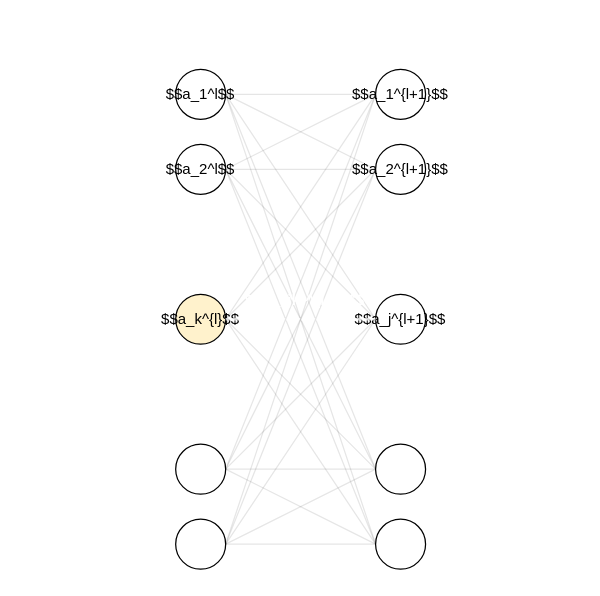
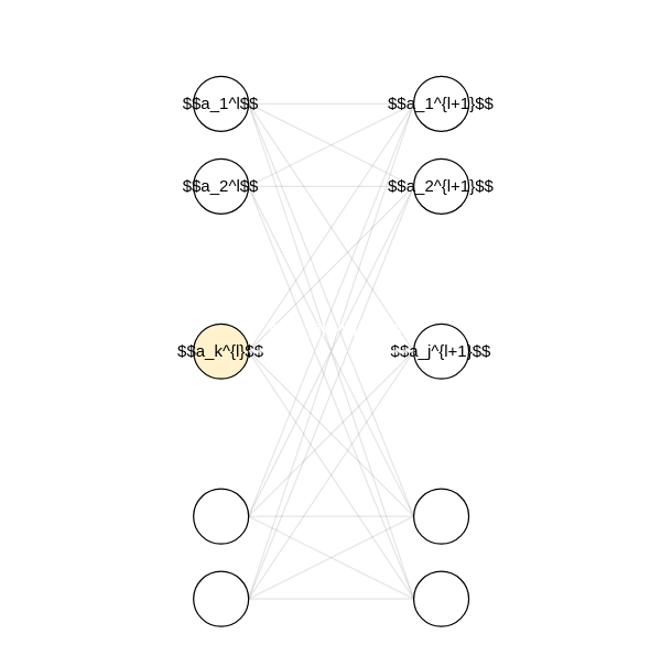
  <mxCell id="0" />
  <mxCell id="1" parent="0" />
  <mxCell id="2" value="$$\vdots$$" style="text;html=1;resizable=0;autosize=1;align=center;verticalAlign=middle;points=[];fillColor=none;strokeColor=none;rounded=0;fontColor=#FFFFFF;fontSize=25;fontStyle=1" parent="1" vertex="1"><mxGeometry x="85" y="290" width="150" height="45" as="geometry" /></mxCell>
  <mxCell id="3" value="$$\vdots$$" style="text;html=1;resizable=0;autosize=1;align=center;verticalAlign=middle;points=[];fillColor=none;strokeColor=none;rounded=0;fontColor=#FFFFFF;fontSize=25;fontStyle=1" parent="1" vertex="1"><mxGeometry x="245" y="290" width="150" height="45" as="geometry" /></mxCell>
  <mxCell id="4" value="$$\vdots$$" style="text;html=1;resizable=0;autosize=1;align=center;verticalAlign=middle;points=[];fillColor=none;strokeColor=none;rounded=0;fontColor=#FFFFFF;fontSize=25;fontStyle=1" parent="1" vertex="1"><mxGeometry x="245" y="170" width="150" height="45" as="geometry" /></mxCell>
  <mxCell id="5" value="$$\vdots$$" style="text;html=1;resizable=0;autosize=1;align=center;verticalAlign=middle;points=[];fillColor=none;strokeColor=none;rounded=0;fontColor=#FFFFFF;fontSize=25;fontStyle=1" parent="1" vertex="1"><mxGeometry x="85" y="170" width="150" height="45" as="geometry" /></mxCell>
  <mxCell id="6" value="$$\dots$$" style="text;html=1;resizable=0;autosize=1;align=center;verticalAlign=middle;points=[];fillColor=none;strokeColor=none;rounded=0;fontColor=#FFFFFF;fontSize=25;fontStyle=1" parent="1" vertex="1"><mxGeometry x="35" y="45" width="135" height="45" as="geometry" /></mxCell>
  <mxCell id="7" value="$$\dots$$" style="text;html=1;resizable=0;autosize=1;align=center;verticalAlign=middle;points=[];fillColor=none;strokeColor=none;rounded=0;fontColor=#FFFFFF;fontSize=25;fontStyle=1" parent="1" vertex="1"><mxGeometry x="35" y="105" width="135" height="45" as="geometry" /></mxCell>
  <mxCell id="8" value="$$\dots$$" style="text;html=1;resizable=0;autosize=1;align=center;verticalAlign=middle;points=[];fillColor=none;strokeColor=none;rounded=0;fontColor=#FFFFFF;fontSize=25;fontStyle=1" parent="1" vertex="1"><mxGeometry x="35" y="225" width="135" height="45" as="geometry" /></mxCell>
  <mxCell id="9" value="$$\dots$$" style="text;html=1;resizable=0;autosize=1;align=center;verticalAlign=middle;points=[];fillColor=none;strokeColor=none;rounded=0;fontColor=#FFFFFF;fontSize=25;fontStyle=1" parent="1" vertex="1"><mxGeometry x="35" y="345" width="135" height="45" as="geometry" /></mxCell>
  <mxCell id="10" value="$$\dots$$" style="text;html=1;resizable=0;autosize=1;align=center;verticalAlign=middle;points=[];fillColor=none;strokeColor=none;rounded=0;fontColor=#FFFFFF;fontSize=25;fontStyle=1" parent="1" vertex="1"><mxGeometry x="35" y="405" width="135" height="45" as="geometry" /></mxCell>
  <mxCell id="11" value="$$\dots$$" style="text;html=1;resizable=0;autosize=1;align=center;verticalAlign=middle;points=[];fillColor=none;strokeColor=none;rounded=0;fontColor=#FFFFFF;fontSize=25;fontStyle=1" parent="1" vertex="1"><mxGeometry x="305" y="45" width="135" height="45" as="geometry" /></mxCell>
  <mxCell id="12" value="$$\dots$$" style="text;html=1;resizable=0;autosize=1;align=center;verticalAlign=middle;points=[];fillColor=none;strokeColor=none;rounded=0;fontColor=#FFFFFF;fontSize=25;fontStyle=1" parent="1" vertex="1"><mxGeometry x="305" y="105" width="135" height="45" as="geometry" /></mxCell>
  <mxCell id="13" value="$$\dots$$" style="text;html=1;resizable=0;autosize=1;align=center;verticalAlign=middle;points=[];fillColor=none;strokeColor=none;rounded=0;fontColor=#FFFFFF;fontSize=25;fontStyle=1" parent="1" vertex="1"><mxGeometry x="305" y="225" width="135" height="45" as="geometry" /></mxCell>
  <mxCell id="14" value="$$\dots$$" style="text;html=1;resizable=0;autosize=1;align=center;verticalAlign=middle;points=[];fillColor=none;strokeColor=none;rounded=0;fontColor=#FFFFFF;fontSize=25;fontStyle=1" parent="1" vertex="1"><mxGeometry x="305" y="345" width="135" height="45" as="geometry" /></mxCell>
  <mxCell id="15" value="$$\dots$$" style="text;html=1;resizable=0;autosize=1;align=center;verticalAlign=middle;points=[];fillColor=none;strokeColor=none;rounded=0;fontColor=#FFFFFF;fontSize=25;fontStyle=1" parent="1" vertex="1"><mxGeometry x="305" y="405" width="135" height="45" as="geometry" /></mxCell>
  <mxCell id="16" value="$$k^{th} \text{ neuron}$$" style="text;html=1;resizable=0;autosize=1;align=center;verticalAlign=middle;points=[];fillColor=none;strokeColor=none;rounded=0;fontSize=13;fontColor=#FFFFFF;fontStyle=1" parent="1" vertex="1"><mxGeometry x="20" y="215" width="175" height="30" as="geometry" /></mxCell>
  <mxCell id="17" value="$$j^{th} \text{ neuron}$$" style="text;html=1;resizable=0;autosize=1;align=center;verticalAlign=middle;points=[];fillColor=none;strokeColor=none;rounded=0;fontSize=13;fontColor=#FFFFFF;fontStyle=1" parent="1" vertex="1"><mxGeometry x="288" y="215" width="170" height="30" as="geometry" /></mxCell>
  <mxCell id="18" value="$$b_k^l$$" style="text;html=1;resizable=0;autosize=1;align=center;verticalAlign=middle;points=[];fillColor=none;strokeColor=none;rounded=0;fontSize=11;fontColor=#FFFFFF;fontStyle=1" parent="1" vertex="1"><mxGeometry x="45" y="295" width="75" height="30" as="geometry" /></mxCell>
  <mxCell id="19" value="$$b_j^{l+9}$$" style="text;html=1;resizable=0;autosize=1;align=center;verticalAlign=middle;points=[];fillColor=none;strokeColor=none;rounded=0;fontSize=11;fontColor=#FFFFFF;fontStyle=1" parent="1" vertex="1"><mxGeometry x="358" y="295" width="90" height="30" as="geometry" /></mxCell>
  <mxCell id="20" value="$$\text{layer }l$$" style="text;html=1;resizable=0;autosize=1;align=center;verticalAlign=middle;points=[];fillColor=none;strokeColor=none;rounded=0;fontSize=12;fontColor=#FFFFFF;" parent="1" vertex="1"><mxGeometry x="105" y="20" width="110" height="30" as="geometry" /></mxCell>
  <mxCell id="21" value="$$\text{layer }l+1$$" style="text;html=1;resizable=0;autosize=1;align=center;verticalAlign=middle;points=[];fillColor=none;strokeColor=none;rounded=0;fontSize=12;fontColor=#FFFFFF;" parent="1" vertex="1"><mxGeometry x="265" y="20" width="125" height="30" as="geometry" /></mxCell>
  <mxCell id="22" value="$$a_1^l$$" style="ellipse;whiteSpace=wrap;html=1;aspect=fixed;fontColor=#000000;fontStyle=0;strokeColor=#000000;" parent="1" vertex="1"><mxGeometry x="140" y="55" width="40" height="40" as="geometry" /></mxCell>
  <mxCell id="23" value="$$a_2^l$$" style="ellipse;whiteSpace=wrap;html=1;aspect=fixed;fontColor=#000000;fontStyle=0;strokeColor=#000000;" parent="1" vertex="1"><mxGeometry x="140" y="115" width="40" height="40" as="geometry" /></mxCell>
  <mxCell id="24" value="$$a_k^{l}$$" style="ellipse;whiteSpace=wrap;html=1;aspect=fixed;fontColor=#000000;fontStyle=0;strokeColor=#000000;fillColor=#fff2cc;" parent="1" vertex="1"><mxGeometry x="140" y="235" width="40" height="40" as="geometry" /></mxCell>
  <mxCell id="25" value="" style="ellipse;whiteSpace=wrap;html=1;aspect=fixed;" parent="1" vertex="1"><mxGeometry x="140" y="355" width="40" height="40" as="geometry" /></mxCell>
  <mxCell id="26" value="" style="ellipse;whiteSpace=wrap;html=1;aspect=fixed;" parent="1" vertex="1"><mxGeometry x="140" y="415" width="40" height="40" as="geometry" /></mxCell>
  <mxCell id="27" value="$$a_1^{l+1}$$" style="ellipse;whiteSpace=wrap;html=1;aspect=fixed;fontColor=#000000;fontStyle=0;strokeColor=#000000;" parent="1" vertex="1"><mxGeometry x="300" y="55" width="40" height="40" as="geometry" /></mxCell>
  <mxCell id="28" value="$$a_2^{l+1}$$" style="ellipse;whiteSpace=wrap;html=1;aspect=fixed;fontColor=#000000;fontStyle=0;strokeColor=#000000;" parent="1" vertex="1"><mxGeometry x="300" y="115" width="40" height="40" as="geometry" /></mxCell>
  <mxCell id="29" value="$$a_j^{l+1}$$" style="ellipse;whiteSpace=wrap;html=1;aspect=fixed;fontColor=#000000;fontStyle=0;strokeColor=#000000;" parent="1" vertex="1"><mxGeometry x="300" y="235" width="40" height="40" as="geometry" /></mxCell>
  <mxCell id="30" value="" style="ellipse;whiteSpace=wrap;html=1;aspect=fixed;" parent="1" vertex="1"><mxGeometry x="300" y="355" width="40" height="40" as="geometry" /></mxCell>
  <mxCell id="31" value="" style="ellipse;whiteSpace=wrap;html=1;aspect=fixed;" parent="1" vertex="1"><mxGeometry x="300" y="415" width="40" height="40" as="geometry" /></mxCell>
  <mxCell id="32" value="" style="endArrow=none;html=1;rounded=0;exitX=1;exitY=0.5;exitDx=0;exitDy=0;entryX=0;entryY=0.5;entryDx=0;entryDy=0;strokeWidth=1;opacity=10;" parent="1" source="22" target="27" edge="1"><mxGeometry width="50" height="50" relative="1" as="geometry"><mxPoint x="285" y="335" as="sourcePoint" /><mxPoint x="335" y="285" as="targetPoint" /></mxGeometry></mxCell>
  <mxCell id="33" value="" style="endArrow=none;html=1;rounded=0;exitX=1;exitY=0.5;exitDx=0;exitDy=0;entryX=0;entryY=0.5;entryDx=0;entryDy=0;strokeWidth=1;opacity=10;" parent="1" source="22" target="28" edge="1"><mxGeometry width="50" height="50" relative="1" as="geometry"><mxPoint x="185" y="80" as="sourcePoint" /><mxPoint x="305" y="80" as="targetPoint" /></mxGeometry></mxCell>
  <mxCell id="34" value="" style="endArrow=none;html=1;rounded=0;exitX=1;exitY=0.5;exitDx=0;exitDy=0;entryX=0;entryY=0.5;entryDx=0;entryDy=0;strokeWidth=1;opacity=10;" parent="1" source="22" target="29" edge="1"><mxGeometry width="50" height="50" relative="1" as="geometry"><mxPoint x="190" y="85" as="sourcePoint" /><mxPoint x="310" y="85" as="targetPoint" /></mxGeometry></mxCell>
  <mxCell id="35" value="" style="endArrow=none;html=1;rounded=0;exitX=1;exitY=0.5;exitDx=0;exitDy=0;entryX=0;entryY=0.5;entryDx=0;entryDy=0;strokeWidth=1;opacity=10;" parent="1" source="22" target="30" edge="1"><mxGeometry width="50" height="50" relative="1" as="geometry"><mxPoint x="195" y="90" as="sourcePoint" /><mxPoint x="315" y="90" as="targetPoint" /></mxGeometry></mxCell>
  <mxCell id="36" value="" style="endArrow=none;html=1;rounded=0;exitX=1;exitY=0.5;exitDx=0;exitDy=0;entryX=0;entryY=0.5;entryDx=0;entryDy=0;strokeWidth=1;opacity=10;" parent="1" source="22" target="31" edge="1"><mxGeometry width="50" height="50" relative="1" as="geometry"><mxPoint x="200" y="95" as="sourcePoint" /><mxPoint x="320" y="95" as="targetPoint" /></mxGeometry></mxCell>
  <mxCell id="37" value="" style="endArrow=none;html=1;rounded=0;exitX=1;exitY=0.5;exitDx=0;exitDy=0;entryX=0;entryY=0.5;entryDx=0;entryDy=0;strokeWidth=1;opacity=10;" parent="1" source="23" target="27" edge="1"><mxGeometry width="50" height="50" relative="1" as="geometry"><mxPoint x="285" y="335" as="sourcePoint" /><mxPoint x="335" y="285" as="targetPoint" /></mxGeometry></mxCell>
  <mxCell id="38" value="" style="endArrow=none;html=1;rounded=0;exitX=1;exitY=0.5;exitDx=0;exitDy=0;entryX=0;entryY=0.5;entryDx=0;entryDy=0;strokeWidth=1;opacity=10;" parent="1" source="23" target="28" edge="1"><mxGeometry width="50" height="50" relative="1" as="geometry"><mxPoint x="210" y="105" as="sourcePoint" /><mxPoint x="295" y="140" as="targetPoint" /></mxGeometry></mxCell>
- <mxCell id="39" value="" style="endArrow=none;html=1;rounded=0;exitX=1;exitY=0.5;exitDx=0;exitDy=0;entryX=0;entryY=0.5;entryDx=0;entryDy=0;strokeWidth=1;opacity=10;" parent="1" source="23" target="29" edge="1"><mxGeometry width="50" height="50" relative="1" as="geometry"><mxPoint x="215" y="110" as="sourcePoint" /><mxPoint x="335" y="110" as="targetPoint" /></mxGeometry></mxCell>
  <mxCell id="40" value="" style="endArrow=none;html=1;rounded=0;exitX=1;exitY=0.5;exitDx=0;exitDy=0;entryX=0;entryY=0.5;entryDx=0;entryDy=0;strokeWidth=1;opacity=10;" parent="1" source="23" target="30" edge="1"><mxGeometry width="50" height="50" relative="1" as="geometry"><mxPoint x="220" y="115" as="sourcePoint" /><mxPoint x="340" y="115" as="targetPoint" /></mxGeometry></mxCell>
  <mxCell id="41" value="" style="endArrow=none;html=1;rounded=0;exitX=1;exitY=0.5;exitDx=0;exitDy=0;entryX=0;entryY=0.5;entryDx=0;entryDy=0;strokeWidth=1;opacity=10;" parent="1" source="23" target="31" edge="1"><mxGeometry width="50" height="50" relative="1" as="geometry"><mxPoint x="225" y="120" as="sourcePoint" /><mxPoint x="345" y="120" as="targetPoint" /></mxGeometry></mxCell>
  <mxCell id="42" value="" style="endArrow=none;html=1;rounded=0;exitX=1;exitY=0.5;exitDx=0;exitDy=0;entryX=0;entryY=0.5;entryDx=0;entryDy=0;strokeWidth=1;opacity=10;" parent="1" source="24" target="27" edge="1"><mxGeometry width="50" height="50" relative="1" as="geometry"><mxPoint x="230" y="125" as="sourcePoint" /><mxPoint x="350" y="125" as="targetPoint" /></mxGeometry></mxCell>
  <mxCell id="43" value="" style="endArrow=none;html=1;rounded=0;exitX=1;exitY=0.5;exitDx=0;exitDy=0;entryX=0;entryY=0.5;entryDx=0;entryDy=0;strokeWidth=1;opacity=10;" parent="1" source="24" target="28" edge="1"><mxGeometry width="50" height="50" relative="1" as="geometry"><mxPoint x="235" y="130" as="sourcePoint" /><mxPoint x="355" y="130" as="targetPoint" /></mxGeometry></mxCell>
  <mxCell id="44" value="" style="endArrow=none;html=1;rounded=0;exitX=1;exitY=0.5;exitDx=0;exitDy=0;entryX=0;entryY=0.5;entryDx=0;entryDy=0;strokeWidth=2;opacity=80;strokeColor=#FFFFFF;" parent="1" source="24" target="29" edge="1"><mxGeometry width="50" height="50" relative="1" as="geometry"><mxPoint x="240" y="135" as="sourcePoint" /><mxPoint x="360" y="135" as="targetPoint" /></mxGeometry></mxCell>
  <mxCell id="45" value="" style="endArrow=none;html=1;rounded=0;exitX=1;exitY=0.5;exitDx=0;exitDy=0;entryX=0;entryY=0.5;entryDx=0;entryDy=0;strokeWidth=1;opacity=10;" parent="1" source="24" target="30" edge="1"><mxGeometry width="50" height="50" relative="1" as="geometry"><mxPoint x="245" y="140" as="sourcePoint" /><mxPoint x="365" y="140" as="targetPoint" /></mxGeometry></mxCell>
  <mxCell id="46" value="" style="endArrow=none;html=1;rounded=0;exitX=1;exitY=0.5;exitDx=0;exitDy=0;entryX=0;entryY=0.5;entryDx=0;entryDy=0;strokeWidth=1;opacity=10;" parent="1" source="24" target="31" edge="1"><mxGeometry width="50" height="50" relative="1" as="geometry"><mxPoint x="250" y="145" as="sourcePoint" /><mxPoint x="370" y="145" as="targetPoint" /></mxGeometry></mxCell>
  <mxCell id="47" value="" style="endArrow=none;html=1;rounded=0;exitX=1;exitY=0.5;exitDx=0;exitDy=0;entryX=0;entryY=0.5;entryDx=0;entryDy=0;strokeWidth=1;opacity=10;" parent="1" source="25" target="27" edge="1"><mxGeometry width="50" height="50" relative="1" as="geometry"><mxPoint x="255" y="150" as="sourcePoint" /><mxPoint x="375" y="150" as="targetPoint" /></mxGeometry></mxCell>
  <mxCell id="48" value="" style="endArrow=none;html=1;rounded=0;exitX=1;exitY=0.5;exitDx=0;exitDy=0;entryX=0;entryY=0.5;entryDx=0;entryDy=0;strokeWidth=1;opacity=10;" parent="1" source="25" target="28" edge="1"><mxGeometry width="50" height="50" relative="1" as="geometry"><mxPoint x="260" y="155" as="sourcePoint" /><mxPoint x="380" y="155" as="targetPoint" /></mxGeometry></mxCell>
  <mxCell id="49" value="" style="endArrow=none;html=1;rounded=0;exitX=1;exitY=0.5;exitDx=0;exitDy=0;entryX=0;entryY=0.5;entryDx=0;entryDy=0;strokeWidth=1;opacity=10;" parent="1" source="25" target="29" edge="1"><mxGeometry width="50" height="50" relative="1" as="geometry"><mxPoint x="265" y="160" as="sourcePoint" /><mxPoint x="385" y="160" as="targetPoint" /></mxGeometry></mxCell>
  <mxCell id="50" value="" style="endArrow=none;html=1;rounded=0;exitX=1;exitY=0.5;exitDx=0;exitDy=0;entryX=0;entryY=0.5;entryDx=0;entryDy=0;strokeWidth=1;opacity=10;" parent="1" source="25" target="30" edge="1"><mxGeometry width="50" height="50" relative="1" as="geometry"><mxPoint x="270" y="165" as="sourcePoint" /><mxPoint x="390" y="165" as="targetPoint" /></mxGeometry></mxCell>
  <mxCell id="51" value="" style="endArrow=none;html=1;rounded=0;exitX=1;exitY=0.5;exitDx=0;exitDy=0;entryX=0;entryY=0.5;entryDx=0;entryDy=0;strokeWidth=1;opacity=10;" parent="1" source="25" target="31" edge="1"><mxGeometry width="50" height="50" relative="1" as="geometry"><mxPoint x="275" y="170" as="sourcePoint" /><mxPoint x="395" y="170" as="targetPoint" /></mxGeometry></mxCell>
  <mxCell id="52" value="" style="endArrow=none;html=1;rounded=0;exitX=1;exitY=0.5;exitDx=0;exitDy=0;entryX=0;entryY=0.5;entryDx=0;entryDy=0;strokeWidth=1;opacity=10;" parent="1" source="26" target="31" edge="1"><mxGeometry width="50" height="50" relative="1" as="geometry"><mxPoint x="280" y="175" as="sourcePoint" /><mxPoint x="400" y="175" as="targetPoint" /></mxGeometry></mxCell>
  <mxCell id="53" value="" style="endArrow=none;html=1;rounded=0;exitX=1;exitY=0.5;exitDx=0;exitDy=0;entryX=0;entryY=0.5;entryDx=0;entryDy=0;strokeWidth=1;opacity=10;" parent="1" source="26" target="27" edge="1"><mxGeometry width="50" height="50" relative="1" as="geometry"><mxPoint x="285" y="180" as="sourcePoint" /><mxPoint x="405" y="180" as="targetPoint" /></mxGeometry></mxCell>
  <mxCell id="54" value="" style="endArrow=none;html=1;rounded=0;exitX=1;exitY=0.5;exitDx=0;exitDy=0;entryX=0;entryY=0.5;entryDx=0;entryDy=0;strokeWidth=1;opacity=10;" parent="1" source="26" target="28" edge="1"><mxGeometry width="50" height="50" relative="1" as="geometry"><mxPoint x="290" y="185" as="sourcePoint" /><mxPoint x="410" y="185" as="targetPoint" /></mxGeometry></mxCell>
  <mxCell id="55" value="" style="endArrow=none;html=1;rounded=0;exitX=1;exitY=0.5;exitDx=0;exitDy=0;entryX=0;entryY=0.5;entryDx=0;entryDy=0;strokeWidth=1;opacity=10;" parent="1" source="26" target="29" edge="1"><mxGeometry width="50" height="50" relative="1" as="geometry"><mxPoint x="295" y="190" as="sourcePoint" /><mxPoint x="415" y="190" as="targetPoint" /></mxGeometry></mxCell>
  <mxCell id="56" value="" style="endArrow=none;html=1;rounded=0;exitX=1;exitY=0.5;exitDx=0;exitDy=0;entryX=0;entryY=0.5;entryDx=0;entryDy=0;strokeWidth=1;opacity=10;" parent="1" source="26" target="30" edge="1"><mxGeometry width="50" height="50" relative="1" as="geometry"><mxPoint x="300" y="195" as="sourcePoint" /><mxPoint x="420" y="195" as="targetPoint" /></mxGeometry></mxCell>
  <mxCell id="57" value="" style="endArrow=classic;html=1;rounded=0;strokeWidth=1;fontSize=11;fontColor=#FF0000;entryX=0;entryY=1;entryDx=0;entryDy=0;strokeColor=#FFFFFF;" parent="1" target="24" edge="1"><mxGeometry width="50" height="50" relative="1" as="geometry"><mxPoint x="100" y="295" as="sourcePoint" /><mxPoint x="115" y="280" as="targetPoint" /></mxGeometry></mxCell>
  <mxCell id="58" value="" style="endArrow=classic;html=1;rounded=0;strokeWidth=1;fontSize=11;fontColor=#FF0000;exitX=0.9;exitY=0.111;exitDx=0;exitDy=0;exitPerimeter=0;entryX=1;entryY=1;entryDx=0;entryDy=0;strokeColor=#FFFFFF;" parent="1" source="3" target="29" edge="1"><mxGeometry width="50" height="50" relative="1" as="geometry"><mxPoint x="390" y="315.86" as="sourcePoint" /><mxPoint x="430.858" y="285.002" as="targetPoint" /></mxGeometry></mxCell>
  <mxCell id="59" value="$$w_{jk}^{l+1}$$" style="text;html=1;resizable=0;autosize=1;align=center;verticalAlign=middle;points=[];fillColor=none;strokeColor=none;rounded=0;fontSize=12;fontColor=#FFFFFF;fontStyle=1" parent="1" vertex="1"><mxGeometry x="185" y="225" width="115" height="30" as="geometry" /></mxCell>
